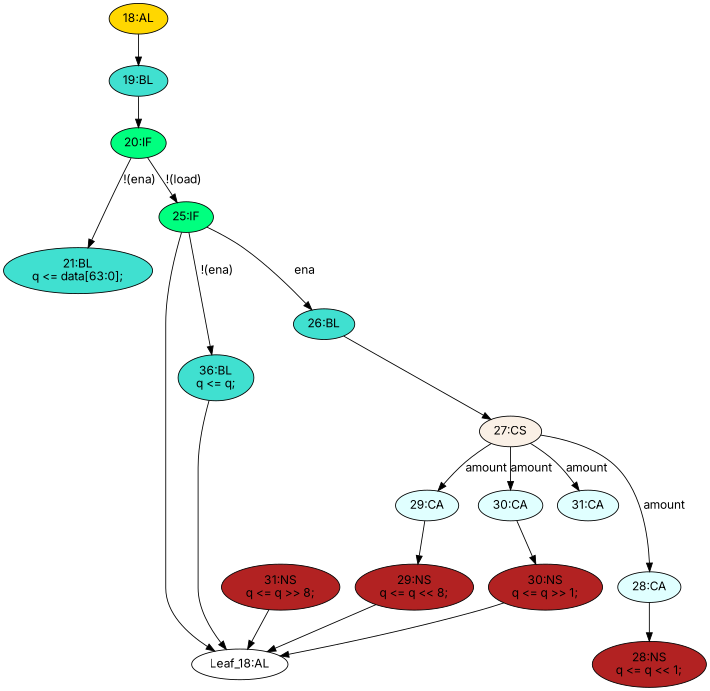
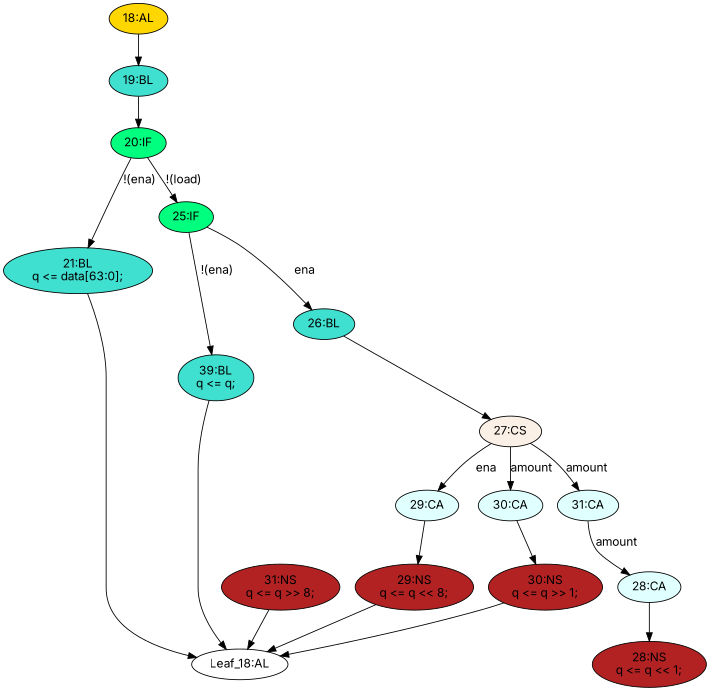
  strict digraph {
    fontname=Inter
    node [fillcolor=turquoise fontname=Inter statements="[]" style=filled typ=Block]
    edge [cond="[]" fontname=Inter lineno=None]
    n1 [ast="<pyverilog.vparser.ast.Block object at 0x7fe13b798b50>" label="19:BL"]
    n2 [ast="<pyverilog.vparser.ast.IfStatement object at 0x7fe13b798c50>" fillcolor=springgreen label="20:IF" typ=IfStatement]
    n3 [ast="<pyverilog.vparser.ast.Block object at 0x7fe13b78ca90>" label="21:BL\nq <= data[63:0];" statements="[<pyverilog.vparser.ast.NonblockingSubstitution object at 0x7fe13b78cad0>]"]
    n4 [ast="<pyverilog.vparser.ast.IfStatement object at 0x7fe13b798cd0>" fillcolor=springgreen label="25:IF" typ=IfStatement]
    n5 [def_var="['q']" label="Leaf_18:AL" fillcolor="" statements="" style="" typ=""]
    n6 [ast="<pyverilog.vparser.ast.Block object at 0x7fe13b798f10>" label="26:BL"]
-   n7 [ast="<pyverilog.vparser.ast.Block object at 0x7fe13b798d10>" label="36:BL\nq <= q;" statements="[<pyverilog.vparser.ast.NonblockingSubstitution object at 0x7fe13b798d50>]"]
+   n7 [ast="<pyverilog.vparser.ast.Block object at 0x7fe13b798d10>" label="39:BL\nq <= q;" statements="[<pyverilog.vparser.ast.NonblockingSubstitution object at 0x7fe13b798d50>]"]
    n8 [ast="<pyverilog.vparser.ast.Case object at 0x7fe13b78c790>" fillcolor=lightcyan label="31:CA" typ=Case]
    n9 [ast="<pyverilog.vparser.ast.NonblockingSubstitution object at 0x7fe13b78c810>" fillcolor=firebrick label="31:NS\nq <= q >> 8;" statements="[<pyverilog.vparser.ast.NonblockingSubstitution object at 0x7fe13b78c810>]" typ=NonblockingSubstitution]
    n10 [ast="<pyverilog.vparser.ast.NonblockingSubstitution object at 0x7fe13b78c0d0>" fillcolor=firebrick label="28:NS\nq <= q << 1;" statements="[<pyverilog.vparser.ast.NonblockingSubstitution object at 0x7fe13b78c0d0>]" typ=NonblockingSubstitution]
    n11 [ast="<pyverilog.vparser.ast.CaseStatement object at 0x7fe13b798f50>" fillcolor=linen label="27:CS" typ=CaseStatement]
    n12 [ast="<pyverilog.vparser.ast.Case object at 0x7fe13b78c290>" fillcolor=lightcyan label="29:CA" typ=Case]
    n13 [ast="<pyverilog.vparser.ast.Case object at 0x7fe13b78c050>" fillcolor=lightcyan label="28:CA" typ=Case]
    n14 [ast="<pyverilog.vparser.ast.Case object at 0x7fe13b78c510>" fillcolor=lightcyan label="30:CA" typ=Case]
    n15 [ast="<pyverilog.vparser.ast.NonblockingSubstitution object at 0x7fe13b78c310>" fillcolor=firebrick label="29:NS\nq <= q << 8;" statements="[<pyverilog.vparser.ast.NonblockingSubstitution object at 0x7fe13b78c310>]" typ=NonblockingSubstitution]
    n16 [ast="<pyverilog.vparser.ast.NonblockingSubstitution object at 0x7fe13b78c590>" fillcolor=firebrick label="30:NS\nq <= q >> 1;" statements="[<pyverilog.vparser.ast.NonblockingSubstitution object at 0x7fe13b78c590>]" typ=NonblockingSubstitution]
    n17 [ast="<pyverilog.vparser.ast.Always object at 0x7fe13b78ce10>" clk_sens=True fillcolor=gold label="18:AL" sens="['clk']" typ=Always use_var="['load', 'ena', 'amount', 'data', 'q']"]
    n1 -> n2
    n2 -> n3 [cond="['load']" label="!(ena)" lineno=20]
    n2 -> n4 [cond="['load']" label="!(load)" lineno=20]
-   n4 -> n5
+   n3 -> n5
    n4 -> n6 [cond="['ena']" label=ena lineno=25]
    n4 -> n7 [cond="['ena']" label="!(ena)" lineno=25]
    n6 -> n11
    n7 -> n5
    n9 -> n5
    n11 -> n8 [cond="['amount']" label=amount lineno=27]
-   n11 -> n12 [cond="['amount']" label=amount lineno=27]
-   n11 -> n13 [cond="['amount']" label=amount lineno=27]
+   n11 -> n12 [cond="['amount']" label=ena lineno=27]
+   n8 -> n13 [cond="['amount']" label=amount lineno=27]
    n11 -> n14 [cond="['amount']" label=amount lineno=27]
    n12 -> n15
    n13 -> n10
    n14 -> n16
    n15 -> n5
    n16 -> n5
    n17 -> n1
  }
